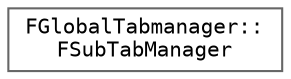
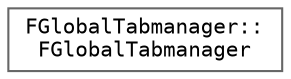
  digraph {
    rankdir=LR
    fontname="DejaVu Sans Mono"
-   n1 [color=grey40 fillcolor=white fontname="DejaVu Sans Mono" fontsize=10 height=0.2 label="FGlobalTabmanager::\lFSubTabManager" shape=box style=filled width=0.4]
+   n1 [color=grey40 fillcolor=white fontname="DejaVu Sans Mono" fontsize=10 height=0.2 label="FGlobalTabmanager::\lFGlobalTabmanager" shape=box style=filled width=0.4]
  }
